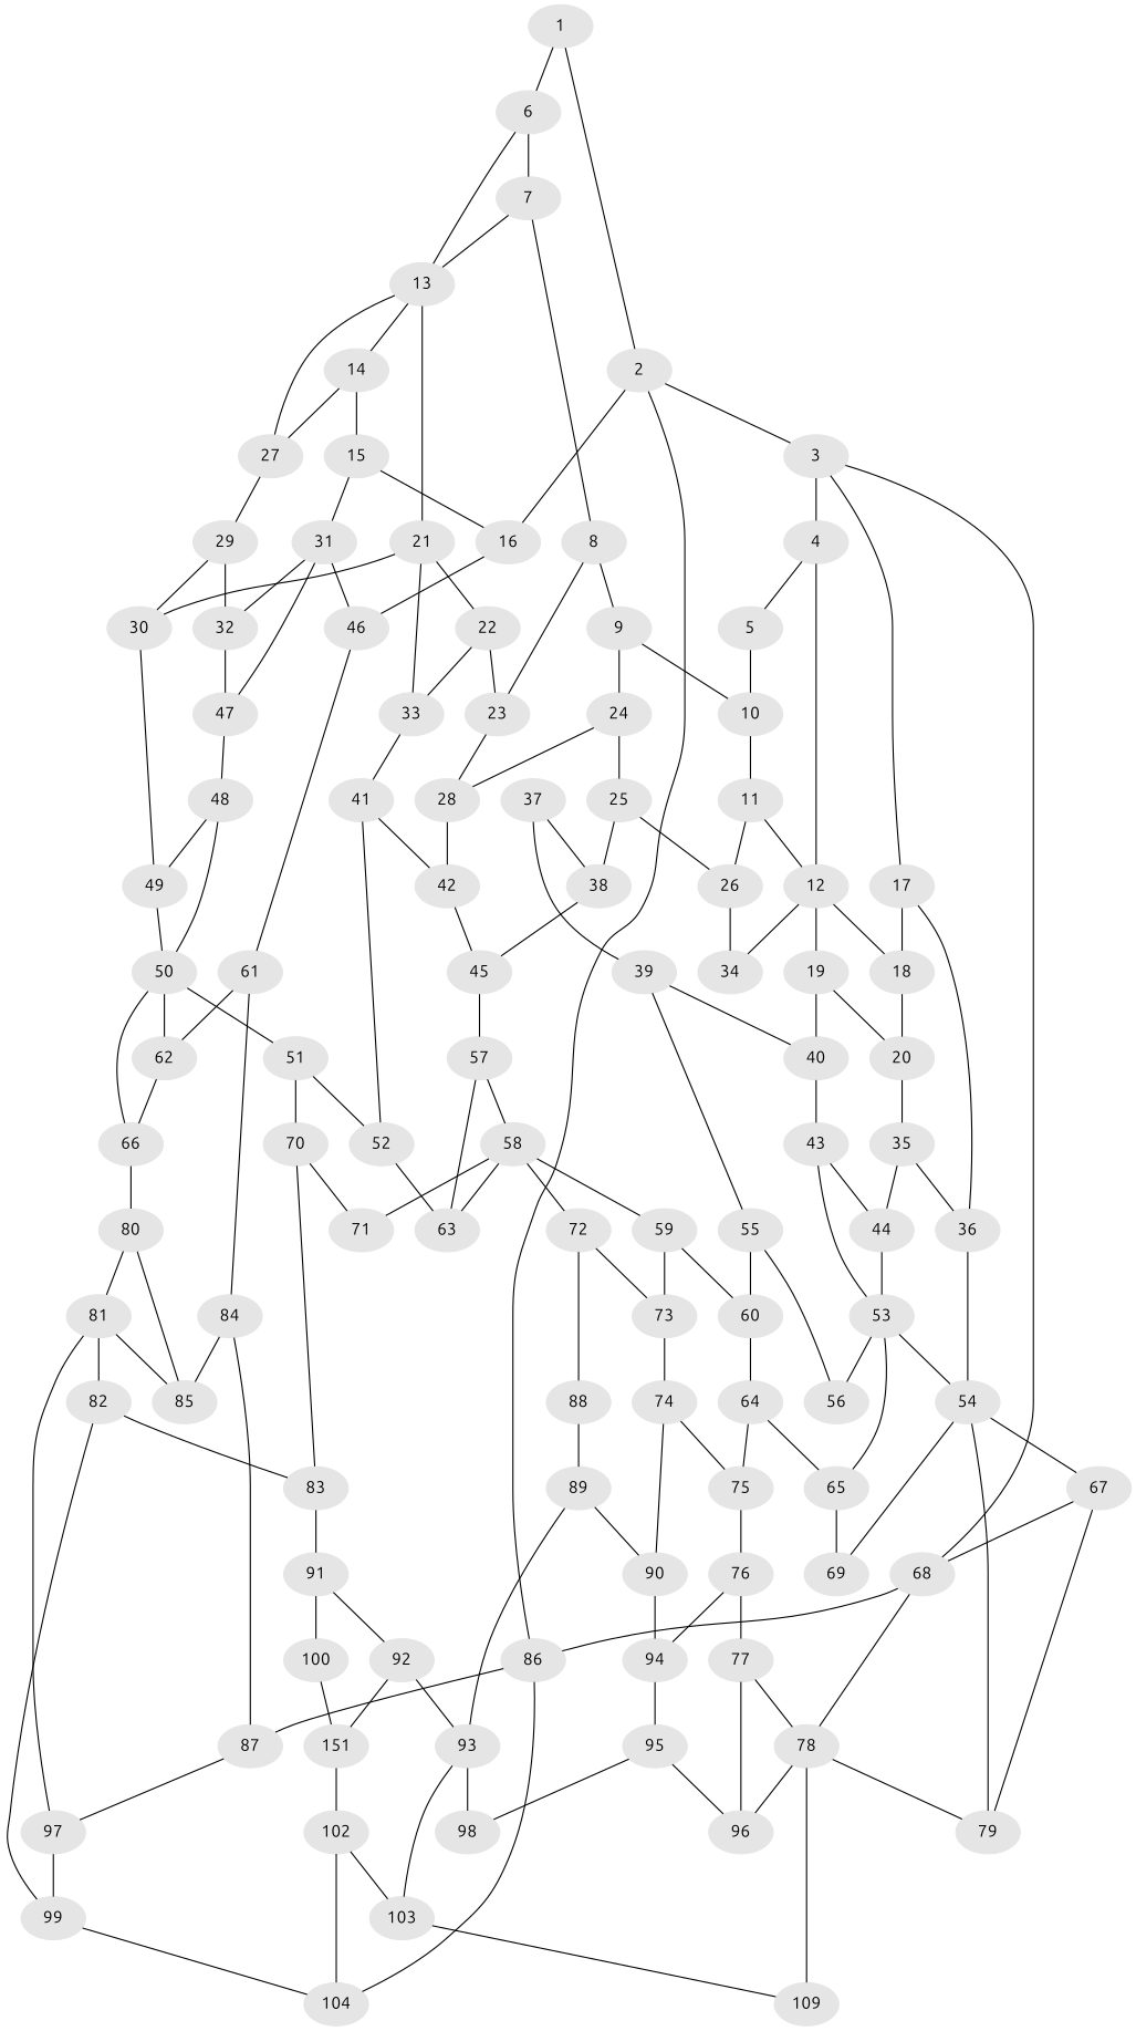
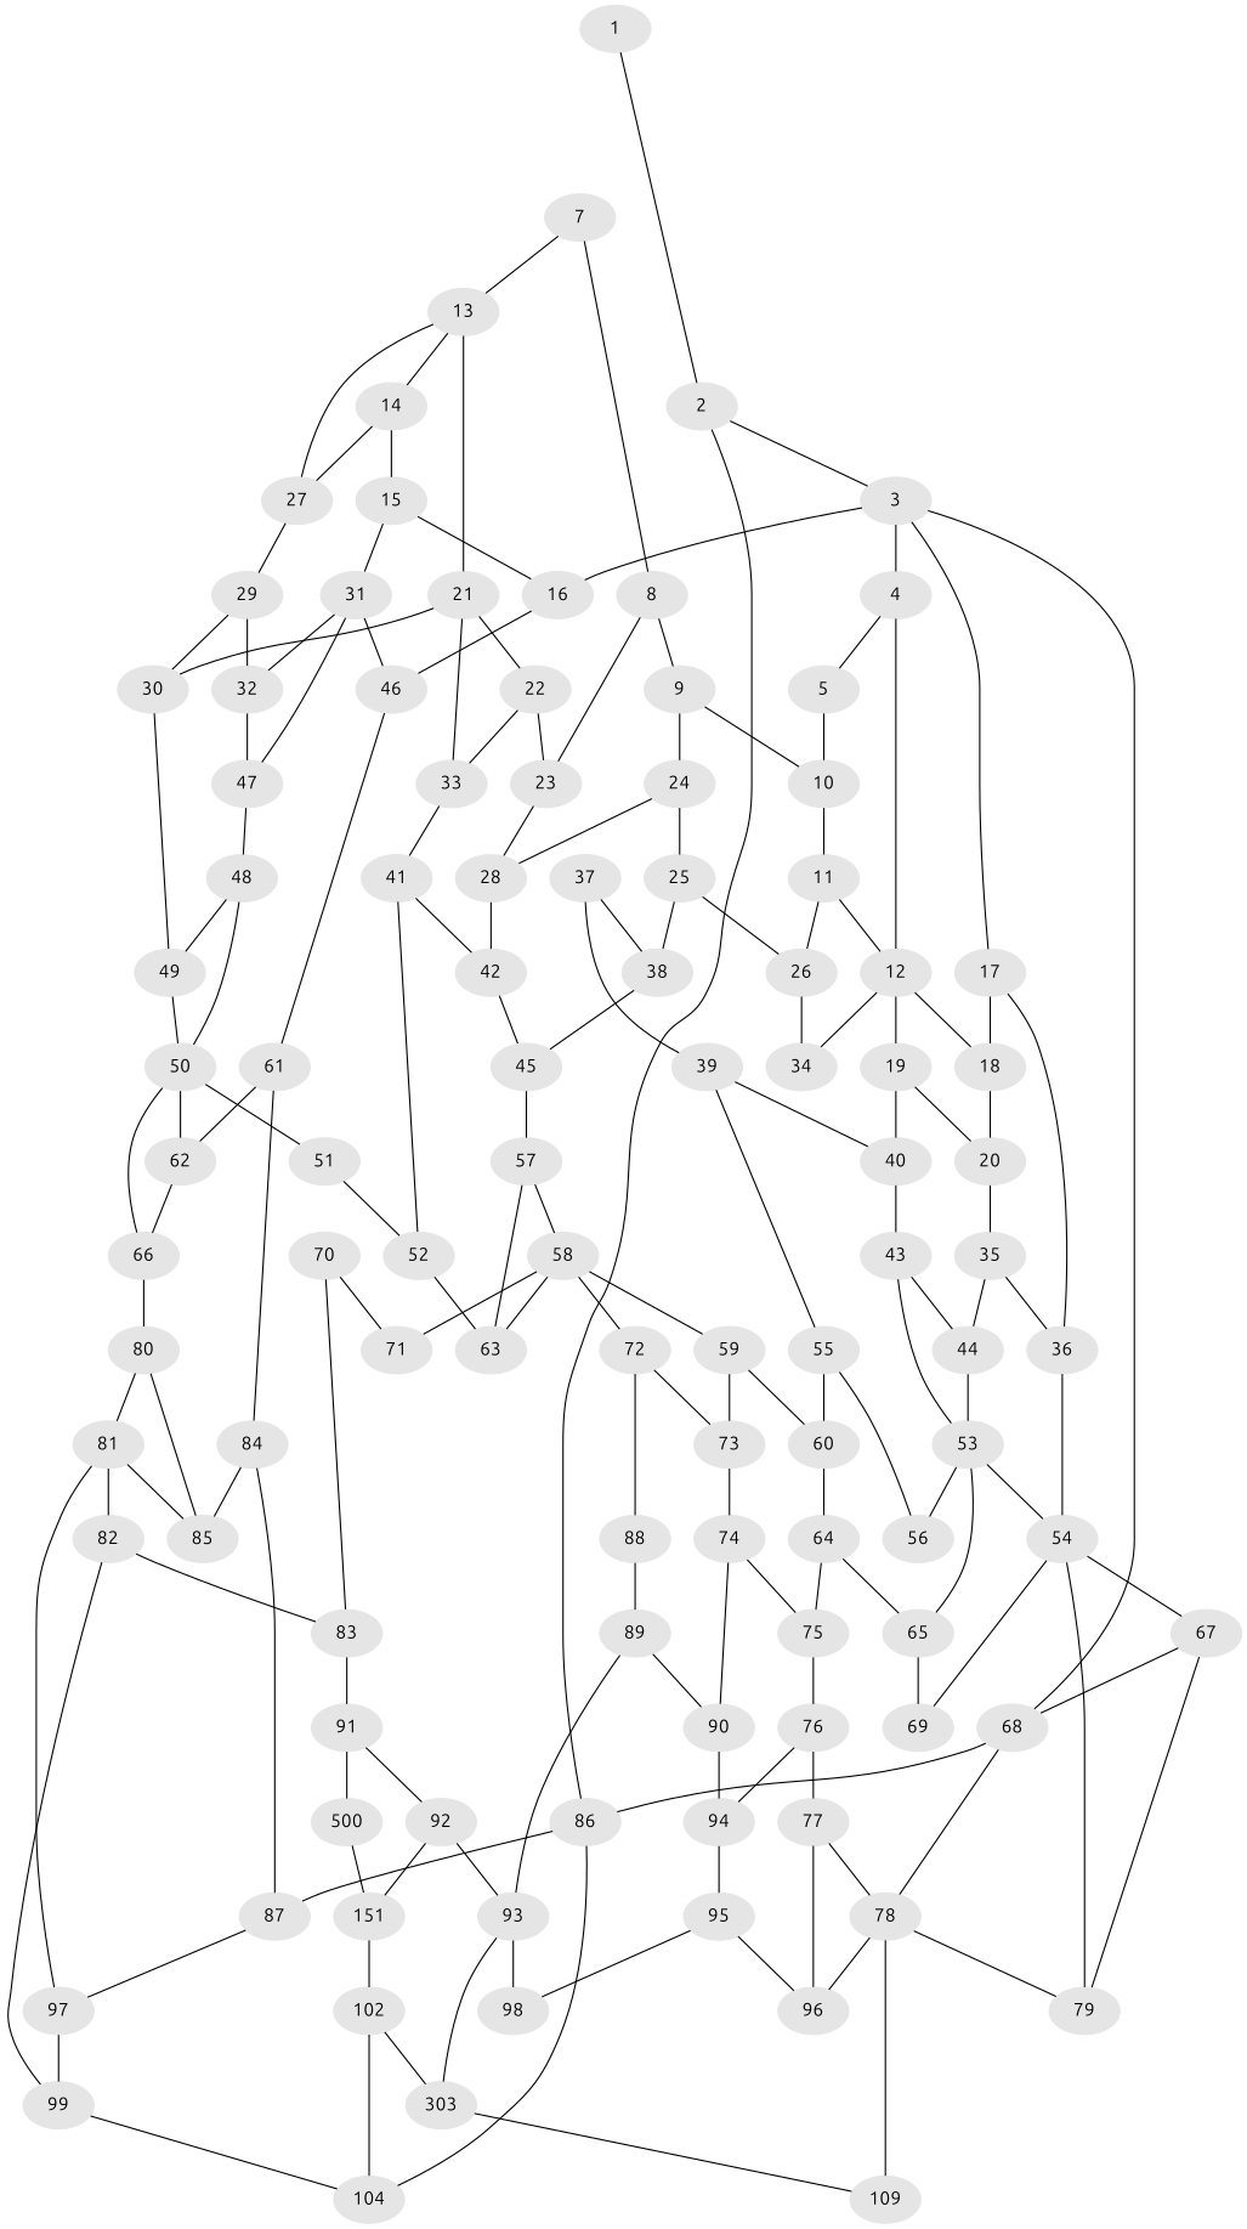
  graph {
    fontname=Ubuntu
    node [color=gray90 fontname=Ubuntu style=filled]
    edge [fontname=Ubuntu weight=1.0]
    1
    2
-   6
    3
    16
    86
    7
    13
    4
    17
    68
    46
    87
    104
    5
    12
    18
    36
    78
    10
    19
    34
    11
    8
    14
    21
    27
    9
    23
    24
    28
    25
    26
    20
    40
    15
    22
    30
    33
    29
    31
    32
    47
    61
    54
    35
    43
    44
    49
    41
    42
    38
    45
    50
    48
    52
    53
    67
    69
    79
    37
    39
    55
    57
    56
    60
    63
    65
    58
    62
    84
    51
    66
    70
    80
    71
    83
    64
    59
    72
    73
    88
    74
    75
    85
    76
    81
    96
    n89 [label=109]
    91
    89
    90
    94
    77
    95
    82
    97
    99
    n99 [label=151]
-   100
+   100 [label=500]
    92
    93
    98
-   103
+   103 [label=303]
    102
    1 -- 2
-   1 -- 6
    2 -- 3
-   2 -- 16
+   3 -- 16
    2 -- 86
-   6 -- 7
-   6 -- 13
    3 -- 4
    3 -- 17
    3 -- 68
    16 -- 46
    86 -- 87
    86 -- 104
    7 -- 13
    7 -- 8
    13 -- 14
    13 -- 21 [weight=2.0]
    13 -- 27
    4 -- 5
    4 -- 12 [weight=2.0]
    17 -- 18
    17 -- 36
    68 -- 86
    68 -- 78
    46 -- 61
    87 -- 97
    5 -- 10
    12 -- 18
    12 -- 19
    12 -- 34
    18 -- 20
    36 -- 54
    78 -- 79
    78 -- 96
    78 -- n89 [weight=2.0]
    10 -- 11
    19 -- 20
    19 -- 40
    11 -- 12
    11 -- 26
    8 -- 9
    8 -- 23
    14 -- 27
    14 -- 15
    21 -- 22
    21 -- 30
    21 -- 33
    27 -- 29
    9 -- 10
    9 -- 24
    23 -- 28
    24 -- 28
    24 -- 25
    28 -- 42
    25 -- 26
    25 -- 38
    26 -- 34
    20 -- 35
    40 -- 43
    15 -- 16
    15 -- 31
    22 -- 23
    22 -- 33
    30 -- 49
    33 -- 41
    29 -- 30
    29 -- 32
    31 -- 46
    31 -- 32
    31 -- 47
    32 -- 47
    47 -- 48
    61 -- 62
    61 -- 84
    54 -- 67
    54 -- 69 [weight=2.0]
    54 -- 79
    35 -- 36
    35 -- 44
    43 -- 44
    43 -- 53
    44 -- 53
    49 -- 50
    41 -- 42
    41 -- 52
    42 -- 45
    38 -- 45
    45 -- 57
    50 -- 62
    50 -- 51 [weight=2.0]
    50 -- 66
    48 -- 49
    48 -- 50
    52 -- 63
    53 -- 54
    53 -- 56 [weight=2.0]
    53 -- 65
    67 -- 68
    67 -- 79
    37 -- 38
    37 -- 39
    39 -- 40
    39 -- 55
    55 -- 56
    55 -- 60
    57 -- 63
    57 -- 58
    60 -- 64
    65 -- 69
    58 -- 63
    58 -- 71 [weight=2.0]
    58 -- 59
    58 -- 72
    62 -- 66
    84 -- 87
    84 -- 85
    51 -- 52
-   51 -- 70
    66 -- 80
    70 -- 71
    70 -- 83
    80 -- 85
    80 -- 81
    83 -- 91
    64 -- 65
    64 -- 75
    59 -- 60
    59 -- 73
    72 -- 73
    72 -- 88
    73 -- 74
    88 -- 89 [weight=2.0]
    74 -- 75
    74 -- 90
    75 -- 76
    76 -- 94
    76 -- 77
    81 -- 85
    81 -- 82 [weight=2.0]
    81 -- 97 [weight=2.0]
    91 -- 100
    91 -- 92
    89 -- 90
    89 -- 93 [weight=2.0]
    90 -- 94
    94 -- 95
    77 -- 78
    77 -- 96
    95 -- 96
    95 -- 98
    82 -- 83
    82 -- 99
    97 -- 99
    99 -- 104
    n99 -- 102
    100 -- n99
    92 -- n99
    92 -- 93
    93 -- 98 [weight=2.0]
    93 -- 103
    103 -- n89
    102 -- 104
    102 -- 103
  }
